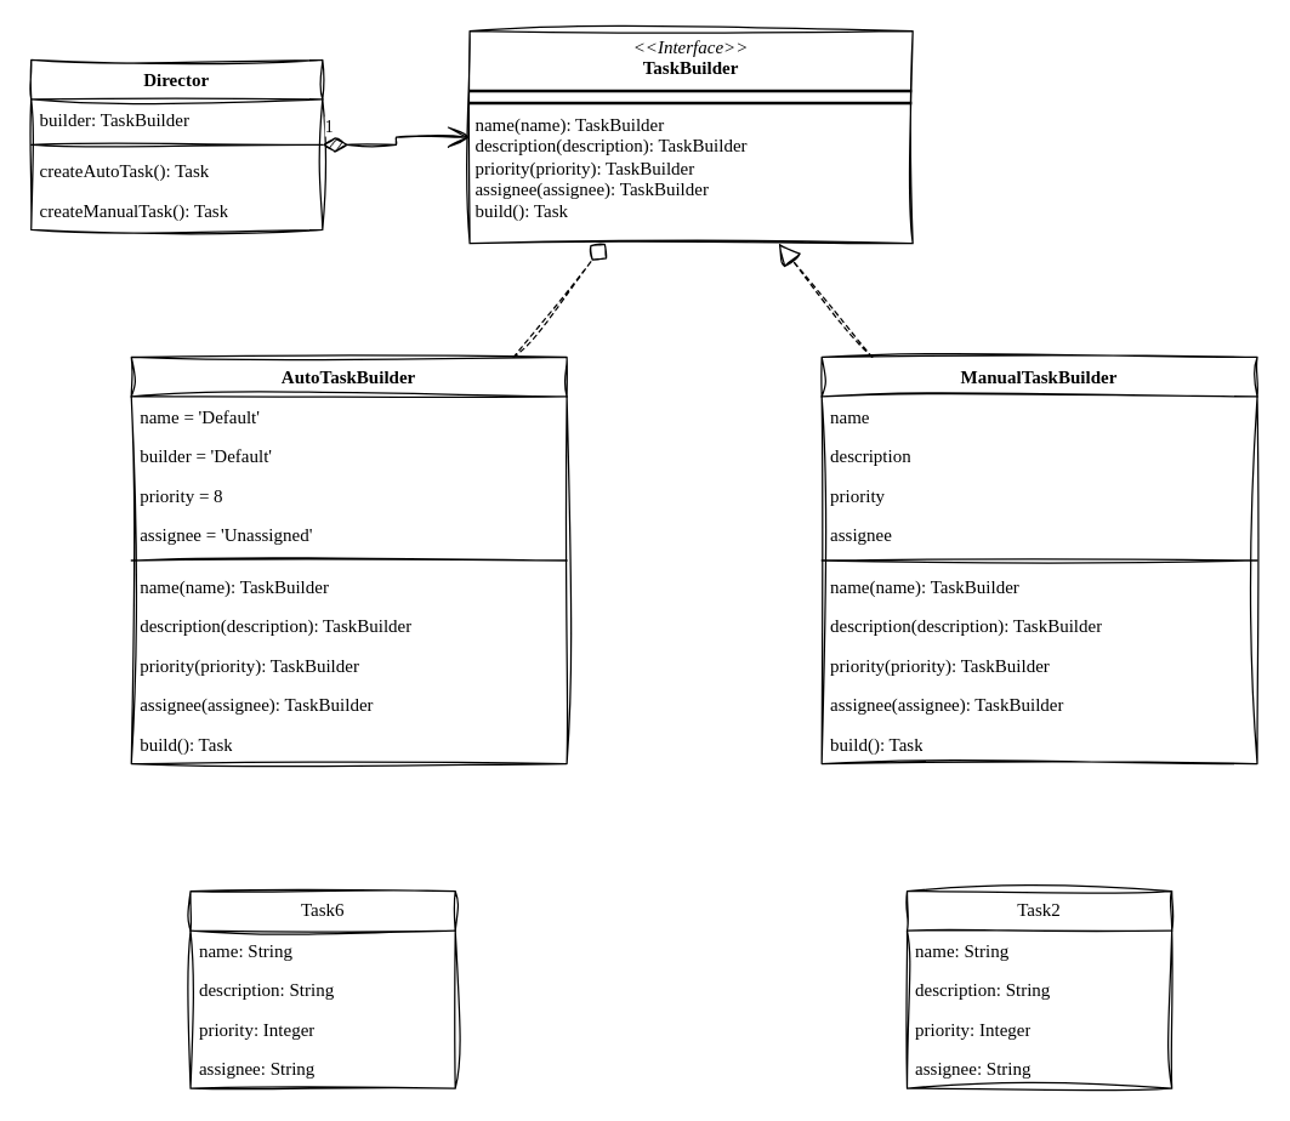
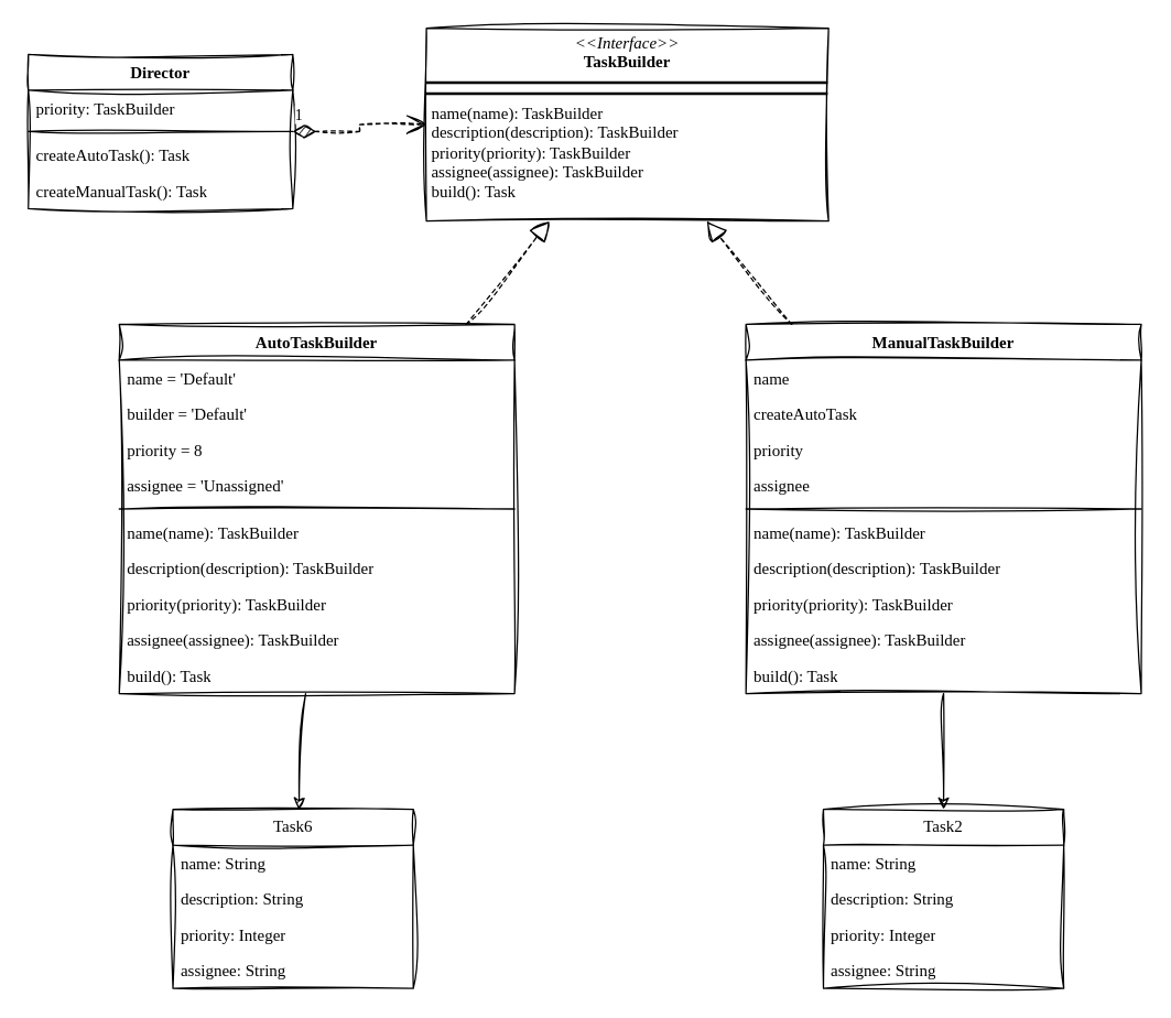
  <mxCell id="0" />
  <mxCell id="1" parent="0" />
  <mxCell id="2" value="&lt;p style=&quot;margin: 4px 0px 0px; text-align: center; font-size: 12px;&quot;&gt;&lt;i style=&quot;font-size: 12px;&quot;&gt;&amp;lt;&amp;lt;Interface&amp;gt;&amp;gt;&lt;/i&gt;&lt;br style=&quot;font-size: 12px;&quot;&gt;&lt;b style=&quot;font-size: 12px;&quot;&gt;TaskBuilder&lt;/b&gt;&lt;br style=&quot;font-size: 12px;&quot;&gt;&lt;/p&gt;&lt;hr style=&quot;border-style: solid; font-size: 12px;&quot;&gt;&lt;hr style=&quot;border-style: solid; font-size: 12px;&quot;&gt;&lt;p style=&quot;margin: 0px 0px 0px 4px; font-size: 12px;&quot;&gt;name(name): TaskBuilder&lt;/p&gt;&lt;p style=&quot;margin: 0px 0px 0px 4px; font-size: 12px;&quot;&gt;description(description): TaskBuilder&lt;/p&gt;&lt;p style=&quot;margin: 0px 0px 0px 4px; font-size: 12px;&quot;&gt;priority(priority): TaskBuilder&lt;/p&gt;&lt;p style=&quot;margin: 0px 0px 0px 4px; font-size: 12px;&quot;&gt;assignee(assignee): TaskBuilder&lt;/p&gt;&lt;p style=&quot;margin: 0px 0px 0px 4px; font-size: 12px;&quot;&gt;build(): Task&lt;br style=&quot;font-size: 12px;&quot;&gt;&lt;/p&gt;" style="verticalAlign=top;align=left;overflow=fill;html=1;sketch=1;hachureGap=4;jiggle=2;curveFitting=1;fontFamily=Lucida Console;glass=0;rounded=0;fontSize=12;horizontal=1;whiteSpace=wrap;" vertex="1" parent="1"><mxGeometry x="309" y="20" width="292" height="140" as="geometry" /></mxCell>
  <mxCell id="3" value="Director" style="swimlane;fontStyle=1;align=center;verticalAlign=top;childLayout=stackLayout;horizontal=1;startSize=26;horizontalStack=0;resizeParent=1;resizeParentMax=0;resizeLast=0;collapsible=1;marginBottom=0;whiteSpace=wrap;html=1;sketch=1;hachureGap=4;jiggle=2;curveFitting=1;fontFamily=Lucida Console;" vertex="1" parent="1"><mxGeometry x="20" y="39" width="192" height="112" as="geometry" /></mxCell>
- <mxCell id="4" value="builder: TaskBuilder" style="text;strokeColor=none;fillColor=none;align=left;verticalAlign=top;spacingLeft=4;spacingRight=4;overflow=hidden;rotatable=0;points=[[0,0.5],[1,0.5]];portConstraint=eastwest;whiteSpace=wrap;html=1;fontFamily=Lucida Console;" vertex="1" parent="3"><mxGeometry y="26" width="192" height="26" as="geometry" /></mxCell>
+ <mxCell id="4" value="priority: TaskBuilder" style="text;strokeColor=none;fillColor=none;align=left;verticalAlign=top;spacingLeft=4;spacingRight=4;overflow=hidden;rotatable=0;points=[[0,0.5],[1,0.5]];portConstraint=eastwest;whiteSpace=wrap;html=1;fontFamily=Lucida Console;" vertex="1" parent="3"><mxGeometry y="26" width="192" height="26" as="geometry" /></mxCell>
  <mxCell id="5" value="" style="line;strokeWidth=1;fillColor=none;align=left;verticalAlign=middle;spacingTop=-1;spacingLeft=3;spacingRight=3;rotatable=0;labelPosition=right;points=[];portConstraint=eastwest;strokeColor=inherit;sketch=1;hachureGap=4;jiggle=2;curveFitting=1;fontFamily=Architects Daughter;fontSource=https%3A%2F%2Ffonts.googleapis.com%2Fcss%3Ffamily%3DArchitects%2BDaughter;" vertex="1" parent="3"><mxGeometry y="52" width="192" height="8" as="geometry" /></mxCell>
  <mxCell id="6" value="createAutoTask(): Task" style="text;strokeColor=none;fillColor=none;align=left;verticalAlign=top;spacingLeft=4;spacingRight=4;overflow=hidden;rotatable=0;points=[[0,0.5],[1,0.5]];portConstraint=eastwest;whiteSpace=wrap;html=1;fontFamily=Lucida Console;" vertex="1" parent="3"><mxGeometry y="60" width="192" height="26" as="geometry" /></mxCell>
  <mxCell id="7" value="createManualTask(): Task" style="text;strokeColor=none;fillColor=none;align=left;verticalAlign=top;spacingLeft=4;spacingRight=4;overflow=hidden;rotatable=0;points=[[0,0.5],[1,0.5]];portConstraint=eastwest;whiteSpace=wrap;html=1;fontFamily=Lucida Console;" vertex="1" parent="3"><mxGeometry y="86" width="192" height="26" as="geometry" /></mxCell>
- <mxCell id="8" value="1" style="endArrow=open;html=1;endSize=12;startArrow=diamondThin;startSize=14;startFill=1;edgeStyle=orthogonalEdgeStyle;align=left;verticalAlign=bottom;rounded=0;sketch=1;hachureGap=4;jiggle=2;curveFitting=1;fontFamily=Architects Daughter;fontSource=https%3A%2F%2Ffonts.googleapis.com%2Fcss%3Ffamily%3DArchitects%2BDaughter;" edge="1" parent="1" source="3" target="2"><mxGeometry x="-1" y="3" relative="1" as="geometry"><mxPoint x="215" y="-92" as="sourcePoint" /><mxPoint x="375" y="-92" as="targetPoint" /></mxGeometry></mxCell>
+ <mxCell id="8" value="1" style="endArrow=open;html=1;endSize=12;startArrow=diamondThin;startSize=14;startFill=1;edgeStyle=orthogonalEdgeStyle;align=left;verticalAlign=bottom;rounded=0;sketch=1;hachureGap=4;jiggle=2;curveFitting=1;fontFamily=Architects Daughter;fontSource=https%3A%2F%2Ffonts.googleapis.com%2Fcss%3Ffamily%3DArchitects%2BDaughter;dashed=1;" edge="1" parent="1" source="3" target="2"><mxGeometry x="-1" y="3" relative="1" as="geometry"><mxPoint x="215" y="-92" as="sourcePoint" /><mxPoint x="375" y="-92" as="targetPoint" /></mxGeometry></mxCell>
  <mxCell id="9" value="AutoTaskBuilder" style="swimlane;fontStyle=1;align=center;verticalAlign=top;childLayout=stackLayout;horizontal=1;startSize=26;horizontalStack=0;resizeParent=1;resizeParentMax=0;resizeLast=0;collapsible=1;marginBottom=0;whiteSpace=wrap;html=1;sketch=1;hachureGap=4;jiggle=2;curveFitting=1;fontFamily=Lucida Console;" vertex="1" parent="1"><mxGeometry x="86" y="235" width="287" height="268" as="geometry" /></mxCell>
  <mxCell id="10" value="&lt;div&gt;name = 'Default'&lt;/div&gt;" style="text;strokeColor=none;fillColor=none;align=left;verticalAlign=top;spacingLeft=4;spacingRight=4;overflow=hidden;rotatable=0;points=[[0,0.5],[1,0.5]];portConstraint=eastwest;whiteSpace=wrap;html=1;fontFamily=Lucida Console;" vertex="1" parent="9"><mxGeometry y="26" width="287" height="26" as="geometry" /></mxCell>
  <mxCell id="11" value="builder = 'Default'" style="text;strokeColor=none;fillColor=none;align=left;verticalAlign=top;spacingLeft=4;spacingRight=4;overflow=hidden;rotatable=0;points=[[0,0.5],[1,0.5]];portConstraint=eastwest;whiteSpace=wrap;html=1;fontFamily=Lucida Console;" vertex="1" parent="9"><mxGeometry y="52" width="287" height="26" as="geometry" /></mxCell>
  <mxCell id="12" value="priority = 8" style="text;strokeColor=none;fillColor=none;align=left;verticalAlign=top;spacingLeft=4;spacingRight=4;overflow=hidden;rotatable=0;points=[[0,0.5],[1,0.5]];portConstraint=eastwest;whiteSpace=wrap;html=1;fontFamily=Lucida Console;" vertex="1" parent="9"><mxGeometry y="78" width="287" height="26" as="geometry" /></mxCell>
  <mxCell id="13" value="assignee = 'Unassigned'" style="text;strokeColor=none;fillColor=none;align=left;verticalAlign=top;spacingLeft=4;spacingRight=4;overflow=hidden;rotatable=0;points=[[0,0.5],[1,0.5]];portConstraint=eastwest;whiteSpace=wrap;html=1;fontFamily=Lucida Console;" vertex="1" parent="9"><mxGeometry y="104" width="287" height="26" as="geometry" /></mxCell>
  <mxCell id="14" value="" style="line;strokeWidth=1;fillColor=none;align=left;verticalAlign=middle;spacingTop=-1;spacingLeft=3;spacingRight=3;rotatable=0;labelPosition=right;points=[];portConstraint=eastwest;strokeColor=inherit;sketch=1;hachureGap=4;jiggle=2;curveFitting=1;fontFamily=Architects Daughter;fontSource=https%3A%2F%2Ffonts.googleapis.com%2Fcss%3Ffamily%3DArchitects%2BDaughter;" vertex="1" parent="9"><mxGeometry y="130" width="287" height="8" as="geometry" /></mxCell>
  <mxCell id="15" value="name(name): TaskBuilder" style="text;strokeColor=none;fillColor=none;align=left;verticalAlign=top;spacingLeft=4;spacingRight=4;overflow=hidden;rotatable=0;points=[[0,0.5],[1,0.5]];portConstraint=eastwest;whiteSpace=wrap;html=1;fontFamily=Lucida Console;" vertex="1" parent="9"><mxGeometry y="138" width="287" height="26" as="geometry" /></mxCell>
  <mxCell id="16" value="description(description): TaskBuilder" style="text;strokeColor=none;fillColor=none;align=left;verticalAlign=top;spacingLeft=4;spacingRight=4;overflow=hidden;rotatable=0;points=[[0,0.5],[1,0.5]];portConstraint=eastwest;whiteSpace=wrap;html=1;fontFamily=Lucida Console;" vertex="1" parent="9"><mxGeometry y="164" width="287" height="26" as="geometry" /></mxCell>
  <mxCell id="17" value="priority(priority): TaskBuilder" style="text;strokeColor=none;fillColor=none;align=left;verticalAlign=top;spacingLeft=4;spacingRight=4;overflow=hidden;rotatable=0;points=[[0,0.5],[1,0.5]];portConstraint=eastwest;whiteSpace=wrap;html=1;fontFamily=Lucida Console;" vertex="1" parent="9"><mxGeometry y="190" width="287" height="26" as="geometry" /></mxCell>
  <mxCell id="18" value="assignee(assignee): TaskBuilder" style="text;strokeColor=none;fillColor=none;align=left;verticalAlign=top;spacingLeft=4;spacingRight=4;overflow=hidden;rotatable=0;points=[[0,0.5],[1,0.5]];portConstraint=eastwest;whiteSpace=wrap;html=1;fontFamily=Lucida Console;" vertex="1" parent="9"><mxGeometry y="216" width="287" height="26" as="geometry" /></mxCell>
  <mxCell id="19" value="build(): Task" style="text;strokeColor=none;fillColor=none;align=left;verticalAlign=top;spacingLeft=4;spacingRight=4;overflow=hidden;rotatable=0;points=[[0,0.5],[1,0.5]];portConstraint=eastwest;whiteSpace=wrap;html=1;fontFamily=Lucida Console;" vertex="1" parent="9"><mxGeometry y="242" width="287" height="26" as="geometry" /></mxCell>
  <mxCell id="20" value="ManualTaskBuilder" style="swimlane;fontStyle=1;align=center;verticalAlign=top;childLayout=stackLayout;horizontal=1;startSize=26;horizontalStack=0;resizeParent=1;resizeParentMax=0;resizeLast=0;collapsible=1;marginBottom=0;whiteSpace=wrap;html=1;sketch=1;hachureGap=4;jiggle=2;curveFitting=1;fontFamily=Lucida Console;" vertex="1" parent="1"><mxGeometry x="541" y="235" width="287" height="268" as="geometry" /></mxCell>
  <mxCell id="21" value="&lt;div&gt;name&lt;br&gt;&lt;/div&gt;" style="text;strokeColor=none;fillColor=none;align=left;verticalAlign=top;spacingLeft=4;spacingRight=4;overflow=hidden;rotatable=0;points=[[0,0.5],[1,0.5]];portConstraint=eastwest;whiteSpace=wrap;html=1;fontFamily=Lucida Console;" vertex="1" parent="20"><mxGeometry y="26" width="287" height="26" as="geometry" /></mxCell>
- <mxCell id="22" value="description" style="text;strokeColor=none;fillColor=none;align=left;verticalAlign=top;spacingLeft=4;spacingRight=4;overflow=hidden;rotatable=0;points=[[0,0.5],[1,0.5]];portConstraint=eastwest;whiteSpace=wrap;html=1;fontFamily=Lucida Console;" vertex="1" parent="20"><mxGeometry y="52" width="287" height="26" as="geometry" /></mxCell>
+ <mxCell id="22" value="createAutoTask" style="text;strokeColor=none;fillColor=none;align=left;verticalAlign=top;spacingLeft=4;spacingRight=4;overflow=hidden;rotatable=0;points=[[0,0.5],[1,0.5]];portConstraint=eastwest;whiteSpace=wrap;html=1;fontFamily=Lucida Console;" vertex="1" parent="20"><mxGeometry y="52" width="287" height="26" as="geometry" /></mxCell>
  <mxCell id="23" value="priority" style="text;strokeColor=none;fillColor=none;align=left;verticalAlign=top;spacingLeft=4;spacingRight=4;overflow=hidden;rotatable=0;points=[[0,0.5],[1,0.5]];portConstraint=eastwest;whiteSpace=wrap;html=1;fontFamily=Lucida Console;" vertex="1" parent="20"><mxGeometry y="78" width="287" height="26" as="geometry" /></mxCell>
  <mxCell id="24" value="assignee" style="text;strokeColor=none;fillColor=none;align=left;verticalAlign=top;spacingLeft=4;spacingRight=4;overflow=hidden;rotatable=0;points=[[0,0.5],[1,0.5]];portConstraint=eastwest;whiteSpace=wrap;html=1;fontFamily=Lucida Console;" vertex="1" parent="20"><mxGeometry y="104" width="287" height="26" as="geometry" /></mxCell>
  <mxCell id="25" value="" style="line;strokeWidth=1;fillColor=none;align=left;verticalAlign=middle;spacingTop=-1;spacingLeft=3;spacingRight=3;rotatable=0;labelPosition=right;points=[];portConstraint=eastwest;strokeColor=inherit;sketch=1;hachureGap=4;jiggle=2;curveFitting=1;fontFamily=Architects Daughter;fontSource=https%3A%2F%2Ffonts.googleapis.com%2Fcss%3Ffamily%3DArchitects%2BDaughter;" vertex="1" parent="20"><mxGeometry y="130" width="287" height="8" as="geometry" /></mxCell>
  <mxCell id="26" value="name(name): TaskBuilder" style="text;strokeColor=none;fillColor=none;align=left;verticalAlign=top;spacingLeft=4;spacingRight=4;overflow=hidden;rotatable=0;points=[[0,0.5],[1,0.5]];portConstraint=eastwest;whiteSpace=wrap;html=1;fontFamily=Lucida Console;" vertex="1" parent="20"><mxGeometry y="138" width="287" height="26" as="geometry" /></mxCell>
  <mxCell id="27" value="description(description): TaskBuilder" style="text;strokeColor=none;fillColor=none;align=left;verticalAlign=top;spacingLeft=4;spacingRight=4;overflow=hidden;rotatable=0;points=[[0,0.5],[1,0.5]];portConstraint=eastwest;whiteSpace=wrap;html=1;fontFamily=Lucida Console;" vertex="1" parent="20"><mxGeometry y="164" width="287" height="26" as="geometry" /></mxCell>
  <mxCell id="28" value="priority(priority): TaskBuilder" style="text;strokeColor=none;fillColor=none;align=left;verticalAlign=top;spacingLeft=4;spacingRight=4;overflow=hidden;rotatable=0;points=[[0,0.5],[1,0.5]];portConstraint=eastwest;whiteSpace=wrap;html=1;fontFamily=Lucida Console;" vertex="1" parent="20"><mxGeometry y="190" width="287" height="26" as="geometry" /></mxCell>
  <mxCell id="29" value="assignee(assignee): TaskBuilder" style="text;strokeColor=none;fillColor=none;align=left;verticalAlign=top;spacingLeft=4;spacingRight=4;overflow=hidden;rotatable=0;points=[[0,0.5],[1,0.5]];portConstraint=eastwest;whiteSpace=wrap;html=1;fontFamily=Lucida Console;" vertex="1" parent="20"><mxGeometry y="216" width="287" height="26" as="geometry" /></mxCell>
  <mxCell id="30" value="build(): Task" style="text;strokeColor=none;fillColor=none;align=left;verticalAlign=top;spacingLeft=4;spacingRight=4;overflow=hidden;rotatable=0;points=[[0,0.5],[1,0.5]];portConstraint=eastwest;whiteSpace=wrap;html=1;fontFamily=Lucida Console;" vertex="1" parent="20"><mxGeometry y="242" width="287" height="26" as="geometry" /></mxCell>
- <mxCell id="31" value="" style="endArrow=diamond;dashed=1;endFill=0;endSize=12;html=1;rounded=0;sketch=1;hachureGap=4;jiggle=2;curveFitting=1;fontFamily=Architects Daughter;fontSource=https%3A%2F%2Ffonts.googleapis.com%2Fcss%3Ffamily%3DArchitects%2BDaughter;" edge="1" parent="1" source="9" target="2"><mxGeometry width="160" relative="1" as="geometry"><mxPoint x="215" y="217" as="sourcePoint" /><mxPoint x="375" y="217" as="targetPoint" /></mxGeometry></mxCell>
+ <mxCell id="31" value="" style="endArrow=block;dashed=1;endFill=0;endSize=12;html=1;rounded=0;sketch=1;hachureGap=4;jiggle=2;curveFitting=1;fontFamily=Architects Daughter;fontSource=https%3A%2F%2Ffonts.googleapis.com%2Fcss%3Ffamily%3DArchitects%2BDaughter;" edge="1" parent="1" source="9" target="2"><mxGeometry width="160" relative="1" as="geometry"><mxPoint x="215" y="217" as="sourcePoint" /><mxPoint x="375" y="217" as="targetPoint" /></mxGeometry></mxCell>
  <mxCell id="32" value="" style="endArrow=block;dashed=1;endFill=0;endSize=12;html=1;rounded=0;sketch=1;hachureGap=4;jiggle=2;curveFitting=1;fontFamily=Architects Daughter;fontSource=https%3A%2F%2Ffonts.googleapis.com%2Fcss%3Ffamily%3DArchitects%2BDaughter;" edge="1" parent="1" source="20" target="2"><mxGeometry width="160" relative="1" as="geometry"><mxPoint x="364" y="245" as="sourcePoint" /><mxPoint x="430" y="175" as="targetPoint" /></mxGeometry></mxCell>
  <mxCell id="33" value="Task6" style="swimlane;fontStyle=0;childLayout=stackLayout;horizontal=1;startSize=26;fillColor=none;horizontalStack=0;resizeParent=1;resizeParentMax=0;resizeLast=0;collapsible=1;marginBottom=0;whiteSpace=wrap;html=1;sketch=1;hachureGap=4;jiggle=2;curveFitting=1;fontFamily=Lucida Console;" vertex="1" parent="1"><mxGeometry x="125" y="587" width="174.5" height="130" as="geometry" /></mxCell>
  <mxCell id="34" value="name: String" style="text;strokeColor=none;fillColor=none;align=left;verticalAlign=top;spacingLeft=4;spacingRight=4;overflow=hidden;rotatable=0;points=[[0,0.5],[1,0.5]];portConstraint=eastwest;whiteSpace=wrap;html=1;fontFamily=Lucida Console;" vertex="1" parent="33"><mxGeometry y="26" width="174.5" height="26" as="geometry" /></mxCell>
  <mxCell id="35" value="description: String" style="text;strokeColor=none;fillColor=none;align=left;verticalAlign=top;spacingLeft=4;spacingRight=4;overflow=hidden;rotatable=0;points=[[0,0.5],[1,0.5]];portConstraint=eastwest;whiteSpace=wrap;html=1;fontFamily=Lucida Console;" vertex="1" parent="33"><mxGeometry y="52" width="174.5" height="26" as="geometry" /></mxCell>
  <mxCell id="36" value="priority: Integer" style="text;strokeColor=none;fillColor=none;align=left;verticalAlign=top;spacingLeft=4;spacingRight=4;overflow=hidden;rotatable=0;points=[[0,0.5],[1,0.5]];portConstraint=eastwest;whiteSpace=wrap;html=1;fontFamily=Lucida Console;" vertex="1" parent="33"><mxGeometry y="78" width="174.5" height="26" as="geometry" /></mxCell>
  <mxCell id="37" value="assignee: String" style="text;strokeColor=none;fillColor=none;align=left;verticalAlign=top;spacingLeft=4;spacingRight=4;overflow=hidden;rotatable=0;points=[[0,0.5],[1,0.5]];portConstraint=eastwest;whiteSpace=wrap;html=1;fontFamily=Lucida Console;" vertex="1" parent="33"><mxGeometry y="104" width="174.5" height="26" as="geometry" /></mxCell>
  <mxCell id="38" value="Task2" style="swimlane;fontStyle=0;childLayout=stackLayout;horizontal=1;startSize=26;fillColor=none;horizontalStack=0;resizeParent=1;resizeParentMax=0;resizeLast=0;collapsible=1;marginBottom=0;whiteSpace=wrap;html=1;sketch=1;hachureGap=4;jiggle=2;curveFitting=1;fontFamily=Lucida Console;" vertex="1" parent="1"><mxGeometry x="597.25" y="587" width="174.5" height="130" as="geometry" /></mxCell>
  <mxCell id="39" value="name: String" style="text;strokeColor=none;fillColor=none;align=left;verticalAlign=top;spacingLeft=4;spacingRight=4;overflow=hidden;rotatable=0;points=[[0,0.5],[1,0.5]];portConstraint=eastwest;whiteSpace=wrap;html=1;fontFamily=Lucida Console;" vertex="1" parent="38"><mxGeometry y="26" width="174.5" height="26" as="geometry" /></mxCell>
  <mxCell id="40" value="description: String" style="text;strokeColor=none;fillColor=none;align=left;verticalAlign=top;spacingLeft=4;spacingRight=4;overflow=hidden;rotatable=0;points=[[0,0.5],[1,0.5]];portConstraint=eastwest;whiteSpace=wrap;html=1;fontFamily=Lucida Console;" vertex="1" parent="38"><mxGeometry y="52" width="174.5" height="26" as="geometry" /></mxCell>
  <mxCell id="41" value="priority: Integer" style="text;strokeColor=none;fillColor=none;align=left;verticalAlign=top;spacingLeft=4;spacingRight=4;overflow=hidden;rotatable=0;points=[[0,0.5],[1,0.5]];portConstraint=eastwest;whiteSpace=wrap;html=1;fontFamily=Lucida Console;" vertex="1" parent="38"><mxGeometry y="78" width="174.5" height="26" as="geometry" /></mxCell>
  <mxCell id="42" value="assignee: String" style="text;strokeColor=none;fillColor=none;align=left;verticalAlign=top;spacingLeft=4;spacingRight=4;overflow=hidden;rotatable=0;points=[[0,0.5],[1,0.5]];portConstraint=eastwest;whiteSpace=wrap;html=1;fontFamily=Lucida Console;" vertex="1" parent="38"><mxGeometry y="104" width="174.5" height="26" as="geometry" /></mxCell>
+ <mxCell id="43" value="" style="endArrow=classic;html=1;rounded=0;sketch=1;hachureGap=4;jiggle=2;curveFitting=1;fontFamily=Architects Daughter;fontSource=https%3A%2F%2Ffonts.googleapis.com%2Fcss%3Ffamily%3DArchitects%2BDaughter;" edge="1" parent="1" source="9" target="33"><mxGeometry width="50" height="50" relative="1" as="geometry"><mxPoint x="570" y="369" as="sourcePoint" /><mxPoint x="620" y="319" as="targetPoint" /></mxGeometry></mxCell>
+ <mxCell id="44" value="" style="endArrow=classic;html=1;rounded=0;sketch=1;hachureGap=4;jiggle=2;curveFitting=1;fontFamily=Architects Daughter;fontSource=https%3A%2F%2Ffonts.googleapis.com%2Fcss%3Ffamily%3DArchitects%2BDaughter;" edge="1" parent="1" source="20" target="38"><mxGeometry width="50" height="50" relative="1" as="geometry"><mxPoint x="231" y="513" as="sourcePoint" /><mxPoint x="226" y="597" as="targetPoint" /></mxGeometry></mxCell>
